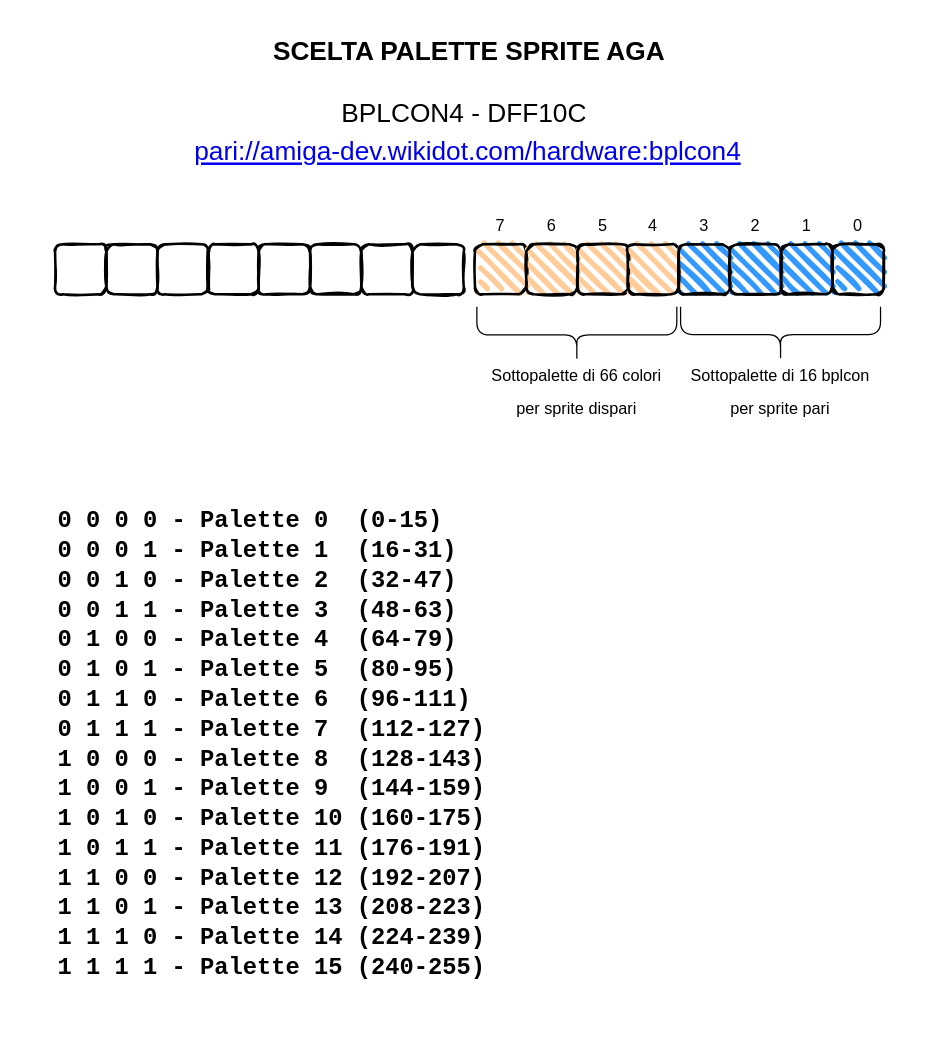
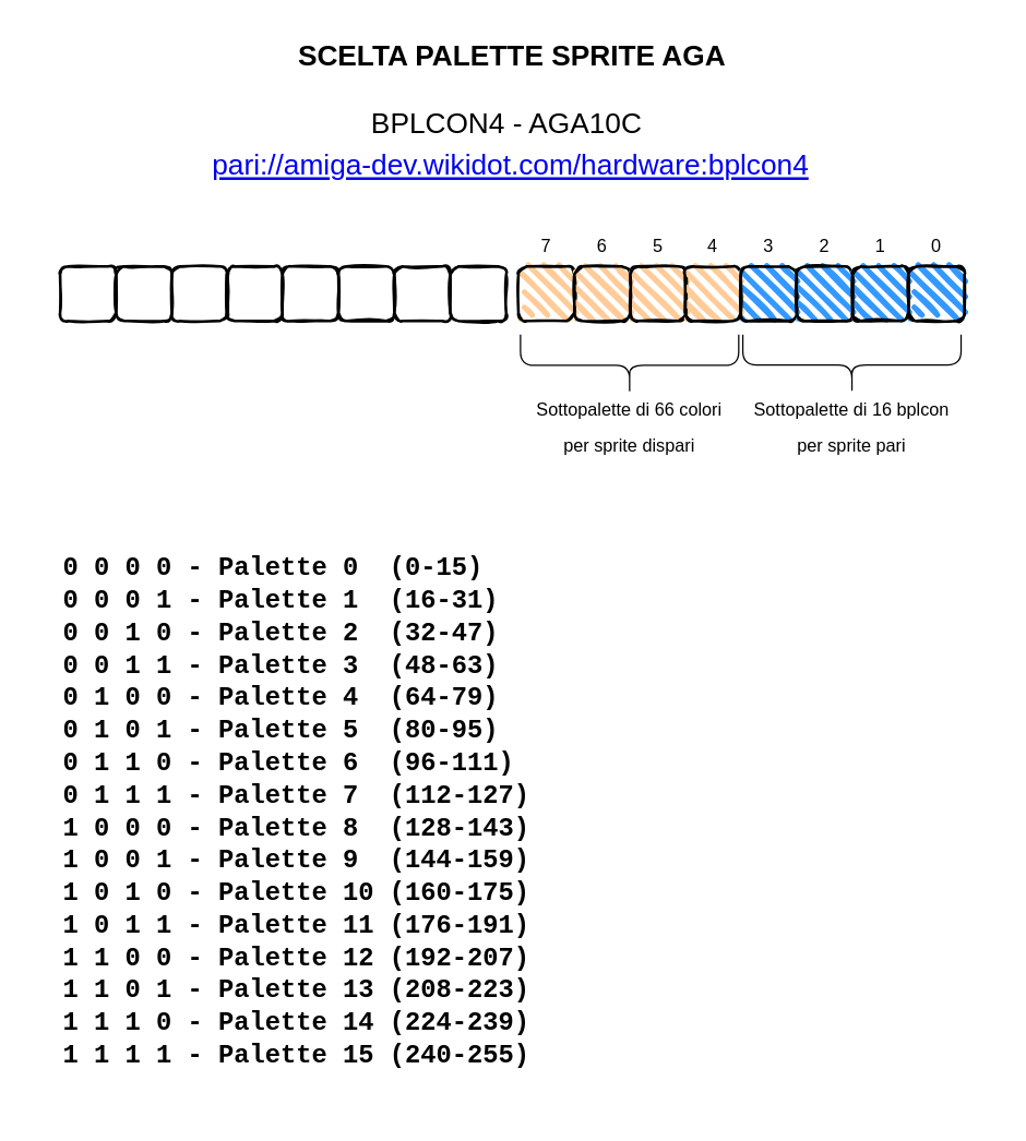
  <mxCell id="0" />
  <mxCell id="1" parent="0" />
  <mxCell id="2" value="&lt;b&gt;&lt;font style=&quot;font-size: 21px&quot;&gt;SCELTA PALETTE SPRITE AGA&lt;/font&gt;&lt;/b&gt;" style="text;html=1;strokeColor=none;fillColor=none;align=center;verticalAlign=middle;whiteSpace=wrap;rounded=0;" vertex="1" parent="1"><mxGeometry x="20" y="20" width="710" height="40" as="geometry" /></mxCell>
- <mxCell id="3" value="BPLCON4 - DFF10C&amp;nbsp;" style="text;html=1;strokeColor=none;fillColor=none;align=center;verticalAlign=middle;whiteSpace=wrap;rounded=0;fontSize=21;" vertex="1" parent="1"><mxGeometry x="174" y="75" width="400" height="30" as="geometry" /></mxCell>
+ <mxCell id="3" value="BPLCON4 - AGA10C&amp;nbsp;" style="text;html=1;strokeColor=none;fillColor=none;align=center;verticalAlign=middle;whiteSpace=wrap;rounded=0;fontSize=21;" vertex="1" parent="1"><mxGeometry x="174" y="75" width="400" height="30" as="geometry" /></mxCell>
  <mxCell id="4" value="&lt;a href=&quot;http://amiga-dev.wikidot.com/hardware:bplcon4&quot;&gt;pari://amiga-dev.wikidot.com/hardware:bplcon4&lt;/a&gt;" style="text;html=1;strokeColor=none;fillColor=none;align=center;verticalAlign=middle;whiteSpace=wrap;rounded=0;fontSize=21;" vertex="1" parent="1"><mxGeometry x="124" y="85" width="500" height="70" as="geometry" /></mxCell>
  <mxCell id="5" value="" style="rounded=1;whiteSpace=wrap;html=1;strokeWidth=2;fillWeight=4;hachureGap=8;hachureAngle=45;fillColor=none;sketch=1;fontSize=21;" vertex="1" parent="1"><mxGeometry x="43.5" y="195" width="41" height="40" as="geometry" /></mxCell>
  <mxCell id="6" value="" style="rounded=1;whiteSpace=wrap;html=1;strokeWidth=2;fillWeight=4;hachureGap=8;hachureAngle=45;fillColor=none;sketch=1;fontSize=21;" vertex="1" parent="1"><mxGeometry x="84.5" y="195" width="41" height="40" as="geometry" /></mxCell>
  <mxCell id="7" value="" style="rounded=1;whiteSpace=wrap;html=1;strokeWidth=2;fillWeight=4;hachureGap=8;hachureAngle=45;fillColor=none;sketch=1;fontSize=21;" vertex="1" parent="1"><mxGeometry x="125.5" y="195" width="41" height="40" as="geometry" /></mxCell>
  <mxCell id="8" value="" style="rounded=1;whiteSpace=wrap;html=1;strokeWidth=2;fillWeight=4;hachureGap=8;hachureAngle=45;fillColor=none;sketch=1;fontSize=21;" vertex="1" parent="1"><mxGeometry x="165.5" y="195" width="41" height="40" as="geometry" /></mxCell>
  <mxCell id="9" value="" style="rounded=1;whiteSpace=wrap;html=1;strokeWidth=2;fillWeight=4;hachureGap=8;hachureAngle=45;fillColor=none;sketch=1;fontSize=21;" vertex="1" parent="1"><mxGeometry x="206.5" y="195" width="41" height="40" as="geometry" /></mxCell>
  <mxCell id="10" value="" style="rounded=1;whiteSpace=wrap;html=1;strokeWidth=2;fillWeight=4;hachureGap=8;hachureAngle=45;fillColor=none;sketch=1;fontSize=21;" vertex="1" parent="1"><mxGeometry x="247.5" y="195" width="41" height="40" as="geometry" /></mxCell>
  <mxCell id="11" value="" style="rounded=1;whiteSpace=wrap;html=1;strokeWidth=2;fillWeight=4;hachureGap=8;hachureAngle=45;fillColor=none;sketch=1;fontSize=21;" vertex="1" parent="1"><mxGeometry x="288.5" y="195" width="41" height="40" as="geometry" /></mxCell>
  <mxCell id="12" value="" style="rounded=1;whiteSpace=wrap;html=1;strokeWidth=2;fillWeight=4;hachureGap=8;hachureAngle=45;fillColor=none;sketch=1;fontSize=21;" vertex="1" parent="1"><mxGeometry x="329.5" y="195" width="41" height="40" as="geometry" /></mxCell>
  <mxCell id="13" value="" style="rounded=1;whiteSpace=wrap;html=1;strokeWidth=2;fillWeight=4;hachureGap=8;hachureAngle=45;fillColor=#FFCC99;sketch=1;fontSize=21;" vertex="1" parent="1"><mxGeometry x="379.5" y="195" width="41" height="40" as="geometry" /></mxCell>
  <mxCell id="14" value="" style="rounded=1;whiteSpace=wrap;html=1;strokeWidth=2;fillWeight=4;hachureGap=8;hachureAngle=45;fillColor=#FFCC99;sketch=1;fontSize=21;" vertex="1" parent="1"><mxGeometry x="420.5" y="195" width="41" height="40" as="geometry" /></mxCell>
  <mxCell id="15" value="" style="rounded=1;whiteSpace=wrap;html=1;strokeWidth=2;fillWeight=4;hachureGap=8;hachureAngle=45;fillColor=#FFCC99;sketch=1;fontSize=21;" vertex="1" parent="1"><mxGeometry x="461.5" y="195" width="41" height="40" as="geometry" /></mxCell>
  <mxCell id="16" value="" style="rounded=1;whiteSpace=wrap;html=1;strokeWidth=2;fillWeight=4;hachureGap=8;hachureAngle=45;fillColor=#FFCC99;sketch=1;fontSize=21;" vertex="1" parent="1"><mxGeometry x="501.5" y="195" width="41" height="40" as="geometry" /></mxCell>
  <mxCell id="17" value="" style="rounded=1;whiteSpace=wrap;html=1;strokeWidth=2;fillWeight=4;hachureGap=8;hachureAngle=45;fillColor=#3399FF;sketch=1;fontSize=21;" vertex="1" parent="1"><mxGeometry x="542.5" y="195" width="41" height="40" as="geometry" /></mxCell>
  <mxCell id="18" value="" style="rounded=1;whiteSpace=wrap;html=1;strokeWidth=2;fillWeight=4;hachureGap=8;hachureAngle=45;fillColor=#3399FF;sketch=1;fontSize=21;" vertex="1" parent="1"><mxGeometry x="583.5" y="195" width="41" height="40" as="geometry" /></mxCell>
  <mxCell id="19" value="" style="rounded=1;whiteSpace=wrap;html=1;strokeWidth=2;fillWeight=4;hachureGap=8;hachureAngle=45;fillColor=#3399FF;sketch=1;fontSize=21;" vertex="1" parent="1"><mxGeometry x="624.5" y="195" width="41" height="40" as="geometry" /></mxCell>
  <mxCell id="20" value="" style="rounded=1;whiteSpace=wrap;html=1;strokeWidth=2;fillWeight=4;hachureGap=8;hachureAngle=45;fillColor=#3399FF;sketch=1;fontSize=21;" vertex="1" parent="1"><mxGeometry x="665.5" y="195" width="41" height="40" as="geometry" /></mxCell>
  <mxCell id="21" value="" style="shape=curlyBracket;whiteSpace=wrap;html=1;rounded=1;fontSize=21;fillColor=#FFCC99;rotation=-90;" vertex="1" parent="1"><mxGeometry x="601.75" y="187.25" width="44.5" height="160" as="geometry" /></mxCell>
  <mxCell id="22" value="" style="shape=curlyBracket;whiteSpace=wrap;html=1;rounded=1;fontSize=21;fillColor=#FFCC99;rotation=-90;" vertex="1" parent="1"><mxGeometry x="438.5" y="187.5" width="45" height="160" as="geometry" /></mxCell>
  <mxCell id="23" value="&lt;font style=&quot;font-size: 13px&quot;&gt;Sottopalette di 16 bplcon per sprite pari&lt;/font&gt;" style="text;html=1;strokeColor=none;fillColor=none;align=center;verticalAlign=middle;whiteSpace=wrap;rounded=0;fontSize=21;" vertex="1" parent="1"><mxGeometry x="544.25" y="295" width="159.5" height="30" as="geometry" /></mxCell>
  <mxCell id="24" value="&lt;font style=&quot;font-size: 13px&quot;&gt;Sottopalette di 66 colori per sprite dispari&lt;/font&gt;" style="text;html=1;strokeColor=none;fillColor=none;align=center;verticalAlign=middle;whiteSpace=wrap;rounded=0;fontSize=21;" vertex="1" parent="1"><mxGeometry x="384.25" y="295" width="153.5" height="30" as="geometry" /></mxCell>
  <mxCell id="25" value="0&lt;br&gt;" style="text;html=1;strokeColor=none;fillColor=none;align=center;verticalAlign=middle;whiteSpace=wrap;rounded=0;fontSize=13;" vertex="1" parent="1"><mxGeometry x="656" y="165" width="60" height="30" as="geometry" /></mxCell>
  <mxCell id="26" value="1" style="text;html=1;strokeColor=none;fillColor=none;align=center;verticalAlign=middle;whiteSpace=wrap;rounded=0;fontSize=13;" vertex="1" parent="1"><mxGeometry x="615" y="165" width="60" height="30" as="geometry" /></mxCell>
  <mxCell id="27" value="2" style="text;html=1;strokeColor=none;fillColor=none;align=center;verticalAlign=middle;whiteSpace=wrap;rounded=0;fontSize=13;" vertex="1" parent="1"><mxGeometry x="574" y="165" width="60" height="30" as="geometry" /></mxCell>
  <mxCell id="28" value="3" style="text;html=1;strokeColor=none;fillColor=none;align=center;verticalAlign=middle;whiteSpace=wrap;rounded=0;fontSize=13;" vertex="1" parent="1"><mxGeometry x="533" y="165" width="60" height="30" as="geometry" /></mxCell>
  <mxCell id="29" value="4" style="text;html=1;strokeColor=none;fillColor=none;align=center;verticalAlign=middle;whiteSpace=wrap;rounded=0;fontSize=13;" vertex="1" parent="1"><mxGeometry x="492" y="165" width="60" height="30" as="geometry" /></mxCell>
  <mxCell id="30" value="5" style="text;html=1;strokeColor=none;fillColor=none;align=center;verticalAlign=middle;whiteSpace=wrap;rounded=0;fontSize=13;" vertex="1" parent="1"><mxGeometry x="452" y="165" width="60" height="30" as="geometry" /></mxCell>
  <mxCell id="31" value="6" style="text;html=1;strokeColor=none;fillColor=none;align=center;verticalAlign=middle;whiteSpace=wrap;rounded=0;fontSize=13;" vertex="1" parent="1"><mxGeometry x="411" y="165" width="60" height="30" as="geometry" /></mxCell>
  <mxCell id="32" value="7" style="text;html=1;strokeColor=none;fillColor=none;align=center;verticalAlign=middle;whiteSpace=wrap;rounded=0;fontSize=13;" vertex="1" parent="1"><mxGeometry x="370" y="165" width="60" height="30" as="geometry" /></mxCell>
  <mxCell id="33" value="&lt;div style=&quot;font-size: 19px&quot;&gt;&lt;font style=&quot;font-size: 19px&quot;&gt;&lt;b style=&quot;font-family: &amp;#34;courier new&amp;#34;&quot;&gt;0 0 0 0 - Palette 0&amp;nbsp; (0-15)&lt;/b&gt;&lt;br&gt;&lt;/font&gt;&lt;/div&gt;&lt;div style=&quot;font-size: 19px&quot;&gt;&lt;font face=&quot;Courier New&quot; style=&quot;font-size: 19px&quot;&gt;&lt;b&gt;0 0 0 1 - Palette 1&amp;nbsp; (16-31)&lt;/b&gt;&lt;/font&gt;&lt;/div&gt;&lt;div style=&quot;font-size: 19px&quot;&gt;&lt;font face=&quot;Courier New&quot; style=&quot;font-size: 19px&quot;&gt;&lt;b&gt;0 0 1 0 - Palette 2&amp;nbsp; (32-47)&lt;/b&gt;&lt;/font&gt;&lt;/div&gt;&lt;div style=&quot;font-size: 19px&quot;&gt;&lt;font face=&quot;Courier New&quot; style=&quot;font-size: 19px&quot;&gt;&lt;b&gt;0 0 1 1 - Palette 3&amp;nbsp; (48-63)&lt;/b&gt;&lt;/font&gt;&lt;/div&gt;&lt;div style=&quot;font-size: 19px&quot;&gt;&lt;font face=&quot;Courier New&quot; style=&quot;font-size: 19px&quot;&gt;&lt;b&gt;0 1 0 0 - Palette 4&amp;nbsp; (64-79)&lt;/b&gt;&lt;/font&gt;&lt;/div&gt;&lt;div style=&quot;font-size: 19px&quot;&gt;&lt;font face=&quot;Courier New&quot; style=&quot;font-size: 19px&quot;&gt;&lt;b&gt;0 1 0 1 - Palette 5&amp;nbsp; (80-95)&lt;/b&gt;&lt;/font&gt;&lt;/div&gt;&lt;div style=&quot;font-size: 19px&quot;&gt;&lt;font face=&quot;Courier New&quot; style=&quot;font-size: 19px&quot;&gt;&lt;b&gt;0 1 1 0 - Palette 6&amp;nbsp; (96-111)&lt;/b&gt;&lt;/font&gt;&lt;/div&gt;&lt;div style=&quot;font-size: 19px&quot;&gt;&lt;font face=&quot;Courier New&quot; style=&quot;font-size: 19px&quot;&gt;&lt;b&gt;0 1 1 1 - Palette 7&amp;nbsp; (112-127)&lt;/b&gt;&lt;/font&gt;&lt;/div&gt;&lt;div style=&quot;font-size: 19px&quot;&gt;&lt;font face=&quot;Courier New&quot; style=&quot;font-size: 19px&quot;&gt;&lt;b&gt;1 0 0 0 - Palette 8&amp;nbsp; (128-143)&lt;/b&gt;&lt;/font&gt;&lt;/div&gt;&lt;div style=&quot;font-size: 19px&quot;&gt;&lt;font face=&quot;Courier New&quot; style=&quot;font-size: 19px&quot;&gt;&lt;b&gt;1 0 0 1 - Palette 9&amp;nbsp; (144-159)&lt;/b&gt;&lt;/font&gt;&lt;/div&gt;&lt;div style=&quot;font-size: 19px&quot;&gt;&lt;font face=&quot;Courier New&quot; style=&quot;font-size: 19px&quot;&gt;&lt;b&gt;1 0 1 0 - Palette 10 (160-175)&lt;/b&gt;&lt;/font&gt;&lt;/div&gt;&lt;div style=&quot;font-size: 19px&quot;&gt;&lt;font face=&quot;Courier New&quot; style=&quot;font-size: 19px&quot;&gt;&lt;b&gt;1 0 1 1 - Palette 11 (176-191)&lt;/b&gt;&lt;/font&gt;&lt;/div&gt;&lt;div style=&quot;font-size: 19px&quot;&gt;&lt;font face=&quot;Courier New&quot; style=&quot;font-size: 19px&quot;&gt;&lt;b&gt;1 1 0 0 - Palette 12 (192-207)&lt;/b&gt;&lt;/font&gt;&lt;/div&gt;&lt;div style=&quot;font-size: 19px&quot;&gt;&lt;font face=&quot;Courier New&quot; style=&quot;font-size: 19px&quot;&gt;&lt;b&gt;1 1 0 1 - Palette 13 (208-223)&lt;/b&gt;&lt;/font&gt;&lt;/div&gt;&lt;div style=&quot;font-size: 19px&quot;&gt;&lt;font face=&quot;Courier New&quot; style=&quot;font-size: 19px&quot;&gt;&lt;b&gt;1 1 1 0 - Palette 14 (224-239)&lt;/b&gt;&lt;/font&gt;&lt;/div&gt;&lt;div style=&quot;font-size: 19px&quot;&gt;&lt;font face=&quot;Courier New&quot; style=&quot;font-size: 19px&quot;&gt;&lt;b&gt;1 1 1 1 - Palette 15 (240-255)&lt;/b&gt;&lt;/font&gt;&lt;/div&gt;" style="text;html=1;strokeColor=none;fillColor=none;align=left;verticalAlign=middle;whiteSpace=wrap;rounded=0;fontSize=13;" vertex="1" parent="1"><mxGeometry x="43.5" y="375" width="497.5" height="440" as="geometry" /></mxCell>
